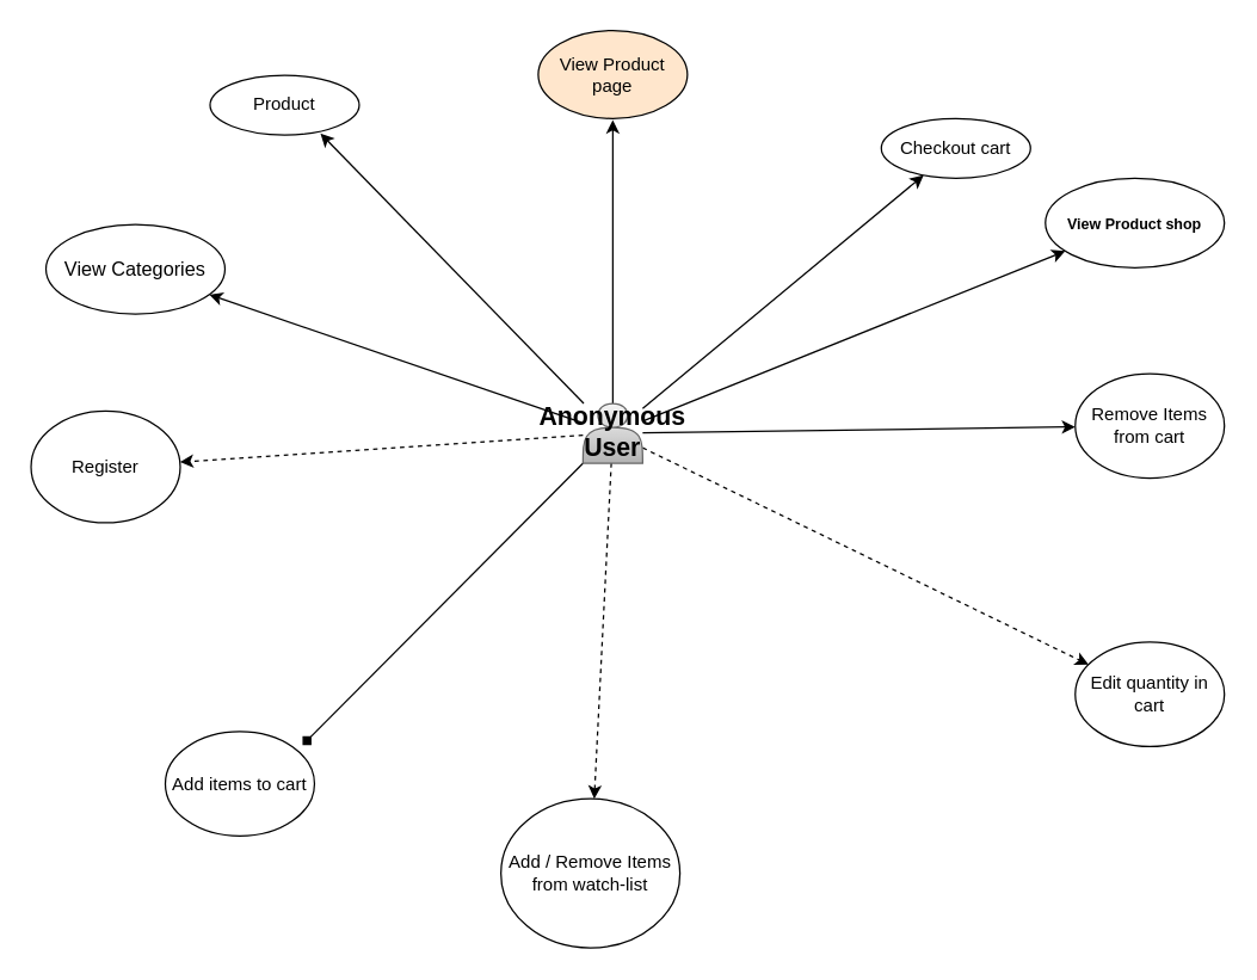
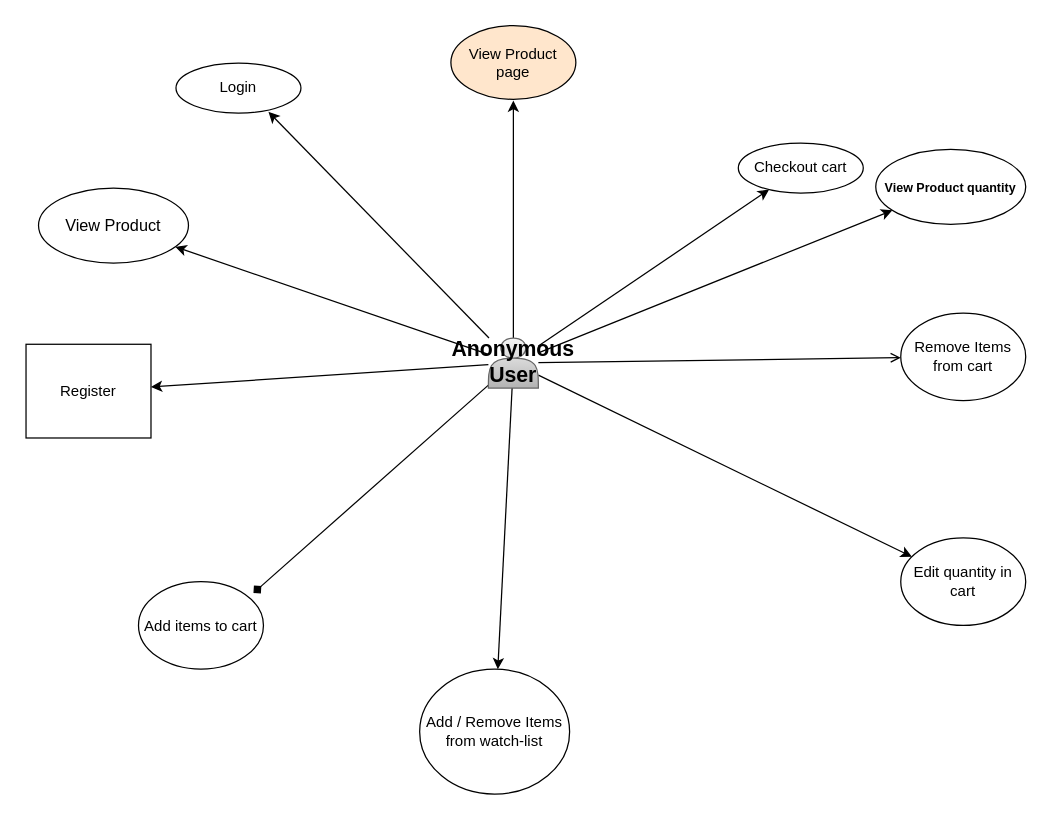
  <mxCell id="0" />
  <mxCell id="1" parent="0" />
  <mxCell id="2" style="edgeStyle=none;rounded=0;orthogonalLoop=1;jettySize=auto;html=1;fontSize=15;" edge="1" parent="1" source="12" target="18"><mxGeometry relative="1" as="geometry" /></mxCell>
- <mxCell id="3" style="edgeStyle=none;rounded=0;orthogonalLoop=1;jettySize=auto;html=1;fontSize=15;dashed=1;" edge="1" parent="1" source="12" target="16"><mxGeometry relative="1" as="geometry" /></mxCell>
+ <mxCell id="3" style="edgeStyle=none;rounded=0;orthogonalLoop=1;jettySize=auto;html=1;fontSize=15;" edge="1" parent="1" source="12" target="16"><mxGeometry relative="1" as="geometry" /></mxCell>
  <mxCell id="4" style="edgeStyle=none;rounded=0;orthogonalLoop=1;jettySize=auto;html=1;entryX=0.92;entryY=0.129;entryDx=0;entryDy=0;entryPerimeter=0;fontSize=15;endArrow=diamond;" edge="1" parent="1" source="12" target="14"><mxGeometry relative="1" as="geometry" /></mxCell>
- <mxCell id="5" style="edgeStyle=none;rounded=0;orthogonalLoop=1;jettySize=auto;html=1;fontSize=15;dashed=1;" edge="1" parent="1" source="12" target="20"><mxGeometry relative="1" as="geometry" /></mxCell>
- <mxCell id="6" style="edgeStyle=none;rounded=0;orthogonalLoop=1;jettySize=auto;html=1;fontSize=15;dashed=1;" edge="1" parent="1" source="12" target="13"><mxGeometry relative="1" as="geometry"><mxPoint x="190" y="290" as="targetPoint" /></mxGeometry></mxCell>
+ <mxCell id="5" style="edgeStyle=none;rounded=0;orthogonalLoop=1;jettySize=auto;html=1;fontSize=15;" edge="1" parent="1" source="12" target="20"><mxGeometry relative="1" as="geometry" /></mxCell>
+ <mxCell id="6" style="edgeStyle=none;rounded=0;orthogonalLoop=1;jettySize=auto;html=1;fontSize=15;" edge="1" parent="1" source="12" target="13"><mxGeometry relative="1" as="geometry"><mxPoint x="190" y="290" as="targetPoint" /></mxGeometry></mxCell>
  <mxCell id="7" style="edgeStyle=none;rounded=0;orthogonalLoop=1;jettySize=auto;html=1;fontSize=15;entryX=0.74;entryY=0.975;entryDx=0;entryDy=0;entryPerimeter=0;" edge="1" parent="1" source="12" target="17"><mxGeometry relative="1" as="geometry"><mxPoint x="300" y="210" as="targetPoint" /></mxGeometry></mxCell>
- <mxCell id="8" style="edgeStyle=none;rounded=0;orthogonalLoop=1;jettySize=auto;html=1;fontSize=15;" edge="1" parent="1" source="12" target="15"><mxGeometry relative="1" as="geometry" /></mxCell>
+ <mxCell id="8" style="edgeStyle=none;rounded=0;orthogonalLoop=1;jettySize=auto;html=1;fontSize=15;endArrow=open;" edge="1" parent="1" source="12" target="15"><mxGeometry relative="1" as="geometry" /></mxCell>
  <mxCell id="9" style="edgeStyle=none;rounded=0;orthogonalLoop=1;jettySize=auto;html=1;fontSize=15;" edge="1" parent="1" source="12"><mxGeometry relative="1" as="geometry"><mxPoint x="410" y="80" as="targetPoint" /></mxGeometry></mxCell>
  <mxCell id="10" value="" style="edgeStyle=none;rounded=0;orthogonalLoop=1;jettySize=auto;html=1;fontSize=15;fontColor=#FFFFFF;" edge="1" parent="1" source="12" target="21"><mxGeometry relative="1" as="geometry" /></mxCell>
  <mxCell id="11" value="" style="edgeStyle=none;rounded=0;orthogonalLoop=1;jettySize=auto;html=1;fontSize=16;fontColor=#FFFFFF;" edge="1" parent="1" source="12" target="22"><mxGeometry relative="1" as="geometry" /></mxCell>
  <mxCell id="12" value="&lt;div style=&quot;font-size: 17px;&quot;&gt;Anonymous&lt;/div&gt;&lt;div style=&quot;font-size: 17px;&quot;&gt;User&lt;br style=&quot;font-size: 17px;&quot;&gt;&lt;/div&gt;" style="shape=actor;whiteSpace=wrap;html=1;fillColor=#f5f5f5;strokeColor=#666666;gradientColor=#b3b3b3;align=center;fontSize=17;fontStyle=1" parent="1" vertex="1"><mxGeometry x="390" y="270" width="40" height="40" as="geometry" /></mxCell>
- <mxCell id="13" value="Register" style="ellipse;whiteSpace=wrap;html=1;align=center;newEdgeStyle={&quot;edgeStyle&quot;:&quot;entityRelationEdgeStyle&quot;,&quot;startArrow&quot;:&quot;none&quot;,&quot;endArrow&quot;:&quot;none&quot;,&quot;segment&quot;:10,&quot;curved&quot;:1};treeFolding=1;treeMoving=1;" parent="1" vertex="1"><mxGeometry x="20" y="275" width="100" height="75" as="geometry" /></mxCell>
- <mxCell id="14" value="&lt;p style=&quot;line-height: 0.5;&quot;&gt;Add items to cart&lt;br&gt;&lt;/p&gt;" style="ellipse;whiteSpace=wrap;html=1;align=center;newEdgeStyle={&quot;edgeStyle&quot;:&quot;entityRelationEdgeStyle&quot;,&quot;startArrow&quot;:&quot;none&quot;,&quot;endArrow&quot;:&quot;none&quot;,&quot;segment&quot;:10,&quot;curved&quot;:1};treeFolding=1;treeMoving=1;" parent="1" vertex="1"><mxGeometry x="110" y="490" width="100" height="70" as="geometry" /></mxCell>
+ <mxCell id="13" value="Register" style="whiteSpace=wrap;html=1;align=center;newEdgeStyle={&quot;edgeStyle&quot;:&quot;entityRelationEdgeStyle&quot;,&quot;startArrow&quot;:&quot;none&quot;,&quot;endArrow&quot;:&quot;none&quot;,&quot;segment&quot;:10,&quot;curved&quot;:1};treeFolding=1;treeMoving=1;rounded=0;" parent="1" vertex="1"><mxGeometry x="20" y="275" width="100" height="75" as="geometry" /></mxCell>
+ <mxCell id="14" value="&lt;p style=&quot;line-height: 0.5;&quot;&gt;Add items to cart&lt;br&gt;&lt;/p&gt;" style="ellipse;whiteSpace=wrap;html=1;align=center;newEdgeStyle={&quot;edgeStyle&quot;:&quot;entityRelationEdgeStyle&quot;,&quot;startArrow&quot;:&quot;none&quot;,&quot;endArrow&quot;:&quot;none&quot;,&quot;segment&quot;:10,&quot;curved&quot;:1};treeFolding=1;treeMoving=1;" parent="1" vertex="1"><mxGeometry x="110" y="465" width="100" height="70" as="geometry" /></mxCell>
  <mxCell id="15" value="Remove Items from cart" style="ellipse;whiteSpace=wrap;html=1;align=center;newEdgeStyle={&quot;edgeStyle&quot;:&quot;entityRelationEdgeStyle&quot;,&quot;startArrow&quot;:&quot;none&quot;,&quot;endArrow&quot;:&quot;none&quot;,&quot;segment&quot;:10,&quot;curved&quot;:1};treeFolding=1;treeMoving=1;" parent="1" vertex="1"><mxGeometry x="720" y="250" width="100" height="70" as="geometry" /></mxCell>
  <mxCell id="16" value="Edit quantity in cart" style="ellipse;whiteSpace=wrap;html=1;align=center;newEdgeStyle={&quot;edgeStyle&quot;:&quot;entityRelationEdgeStyle&quot;,&quot;startArrow&quot;:&quot;none&quot;,&quot;endArrow&quot;:&quot;none&quot;,&quot;segment&quot;:10,&quot;curved&quot;:1};treeFolding=1;treeMoving=1;" parent="1" vertex="1"><mxGeometry x="720" y="430" width="100" height="70" as="geometry" /></mxCell>
- <mxCell id="17" value="Product" style="ellipse;whiteSpace=wrap;html=1;align=center;newEdgeStyle={&quot;edgeStyle&quot;:&quot;entityRelationEdgeStyle&quot;,&quot;startArrow&quot;:&quot;none&quot;,&quot;endArrow&quot;:&quot;none&quot;,&quot;segment&quot;:10,&quot;curved&quot;:1};treeFolding=1;treeMoving=1;" parent="1" vertex="1"><mxGeometry x="140" y="50" width="100" height="40" as="geometry" /></mxCell>
- <mxCell id="18" value="Checkout cart" style="ellipse;whiteSpace=wrap;html=1;align=center;newEdgeStyle={&quot;edgeStyle&quot;:&quot;entityRelationEdgeStyle&quot;,&quot;startArrow&quot;:&quot;none&quot;,&quot;endArrow&quot;:&quot;none&quot;,&quot;segment&quot;:10,&quot;curved&quot;:1};treeFolding=1;treeMoving=1;" parent="1" vertex="1"><mxGeometry x="590" y="79" width="100" height="40" as="geometry" /></mxCell>
+ <mxCell id="17" value="Login" style="ellipse;whiteSpace=wrap;html=1;align=center;newEdgeStyle={&quot;edgeStyle&quot;:&quot;entityRelationEdgeStyle&quot;,&quot;startArrow&quot;:&quot;none&quot;,&quot;endArrow&quot;:&quot;none&quot;,&quot;segment&quot;:10,&quot;curved&quot;:1};treeFolding=1;treeMoving=1;" parent="1" vertex="1"><mxGeometry x="140" y="50" width="100" height="40" as="geometry" /></mxCell>
+ <mxCell id="18" value="Checkout cart" style="ellipse;whiteSpace=wrap;html=1;align=center;newEdgeStyle={&quot;edgeStyle&quot;:&quot;entityRelationEdgeStyle&quot;,&quot;startArrow&quot;:&quot;none&quot;,&quot;endArrow&quot;:&quot;none&quot;,&quot;segment&quot;:10,&quot;curved&quot;:1};treeFolding=1;treeMoving=1;" parent="1" vertex="1"><mxGeometry x="590" y="114" width="100" height="40" as="geometry" /></mxCell>
  <mxCell id="19" value="View Product page" style="ellipse;whiteSpace=wrap;html=1;align=center;newEdgeStyle={&quot;edgeStyle&quot;:&quot;entityRelationEdgeStyle&quot;,&quot;startArrow&quot;:&quot;none&quot;,&quot;endArrow&quot;:&quot;none&quot;,&quot;segment&quot;:10,&quot;curved&quot;:1};treeFolding=1;treeMoving=1;fillColor=#ffe6cc;" parent="1" vertex="1"><mxGeometry x="360" y="20" width="100" height="59" as="geometry" /></mxCell>
  <mxCell id="20" value="Add / Remove Items from watch-list" style="ellipse;whiteSpace=wrap;html=1;" parent="1" vertex="1"><mxGeometry x="335" y="535" width="120" height="100" as="geometry" /></mxCell>
- <mxCell id="21" value="&lt;font size=&quot;1&quot;&gt;View Product shop&lt;br&gt;&lt;/font&gt;" style="ellipse;whiteSpace=wrap;html=1;fontSize=17;fontStyle=1;" vertex="1" parent="1"><mxGeometry x="700" y="119" width="120" height="60" as="geometry" /></mxCell>
- <mxCell id="22" value="View Categories" style="ellipse;whiteSpace=wrap;html=1;fontSize=13;fontStyle=0;" vertex="1" parent="1"><mxGeometry x="30" y="150" width="120" height="60" as="geometry" /></mxCell>
+ <mxCell id="21" value="&lt;font size=&quot;1&quot;&gt;View Product quantity&lt;br&gt;&lt;/font&gt;" style="ellipse;whiteSpace=wrap;html=1;fontSize=17;fontStyle=1;" vertex="1" parent="1"><mxGeometry x="700" y="119" width="120" height="60" as="geometry" /></mxCell>
+ <mxCell id="22" value="View Product" style="ellipse;whiteSpace=wrap;html=1;fontSize=13;fontStyle=0;" vertex="1" parent="1"><mxGeometry x="30" y="150" width="120" height="60" as="geometry" /></mxCell>
